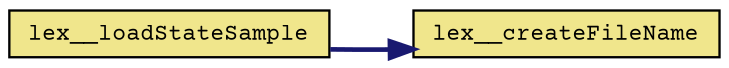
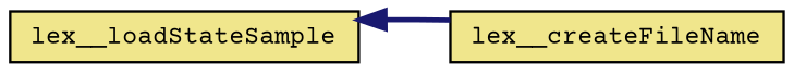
  digraph {
    rankdir=LR
    fontname="Courier Prime"
    node [color=black fillcolor=khaki fontname="Courier Prime" fontsize=10 shape=record style=filled]
    n1 [fontcolor=black height=0.2 label=lex__loadStateSample width=0.4]
    n2 [height=0.2 label=lex__createFileName width=0.4]
-   n1 -> n2 [color=midnightblue fontname="Courier Prime" fontsize=10 labelfontname=Helvetica labelfontsize=10 style=bold]
+   n2 -> n1 [color=midnightblue fontname="Courier Prime" fontsize=10 labelfontname=Helvetica labelfontsize=10 style=bold]
  }
